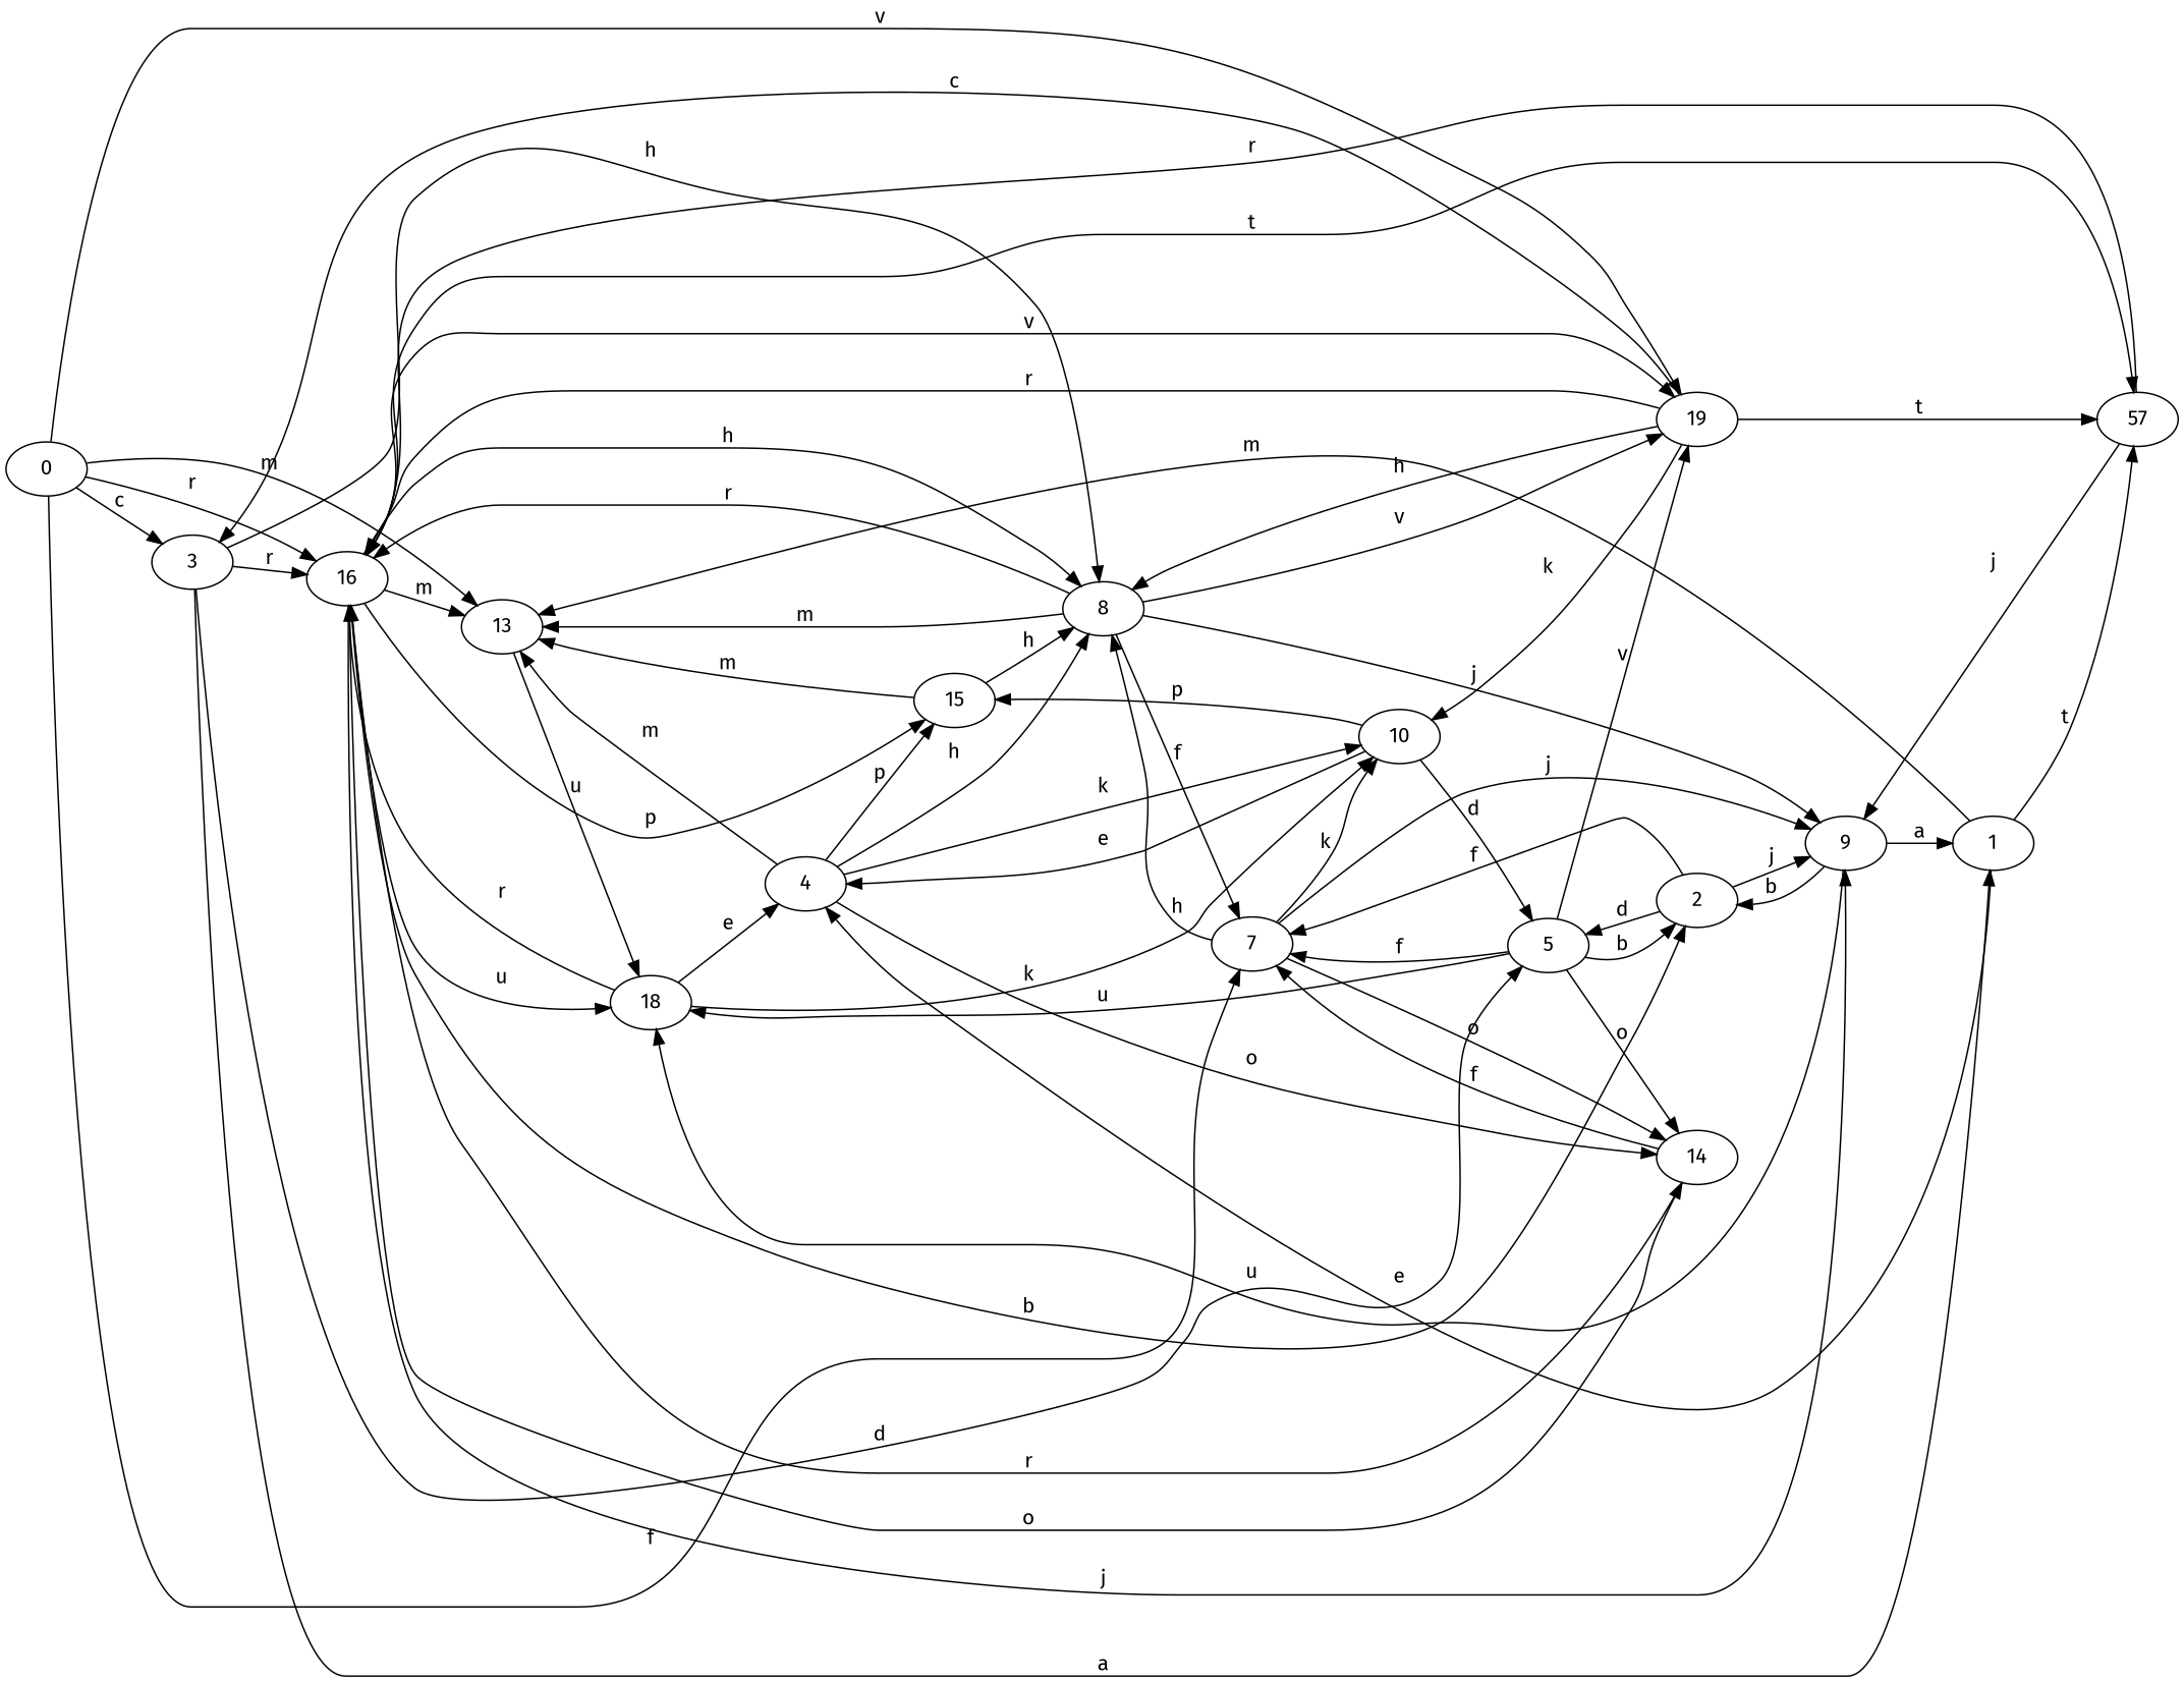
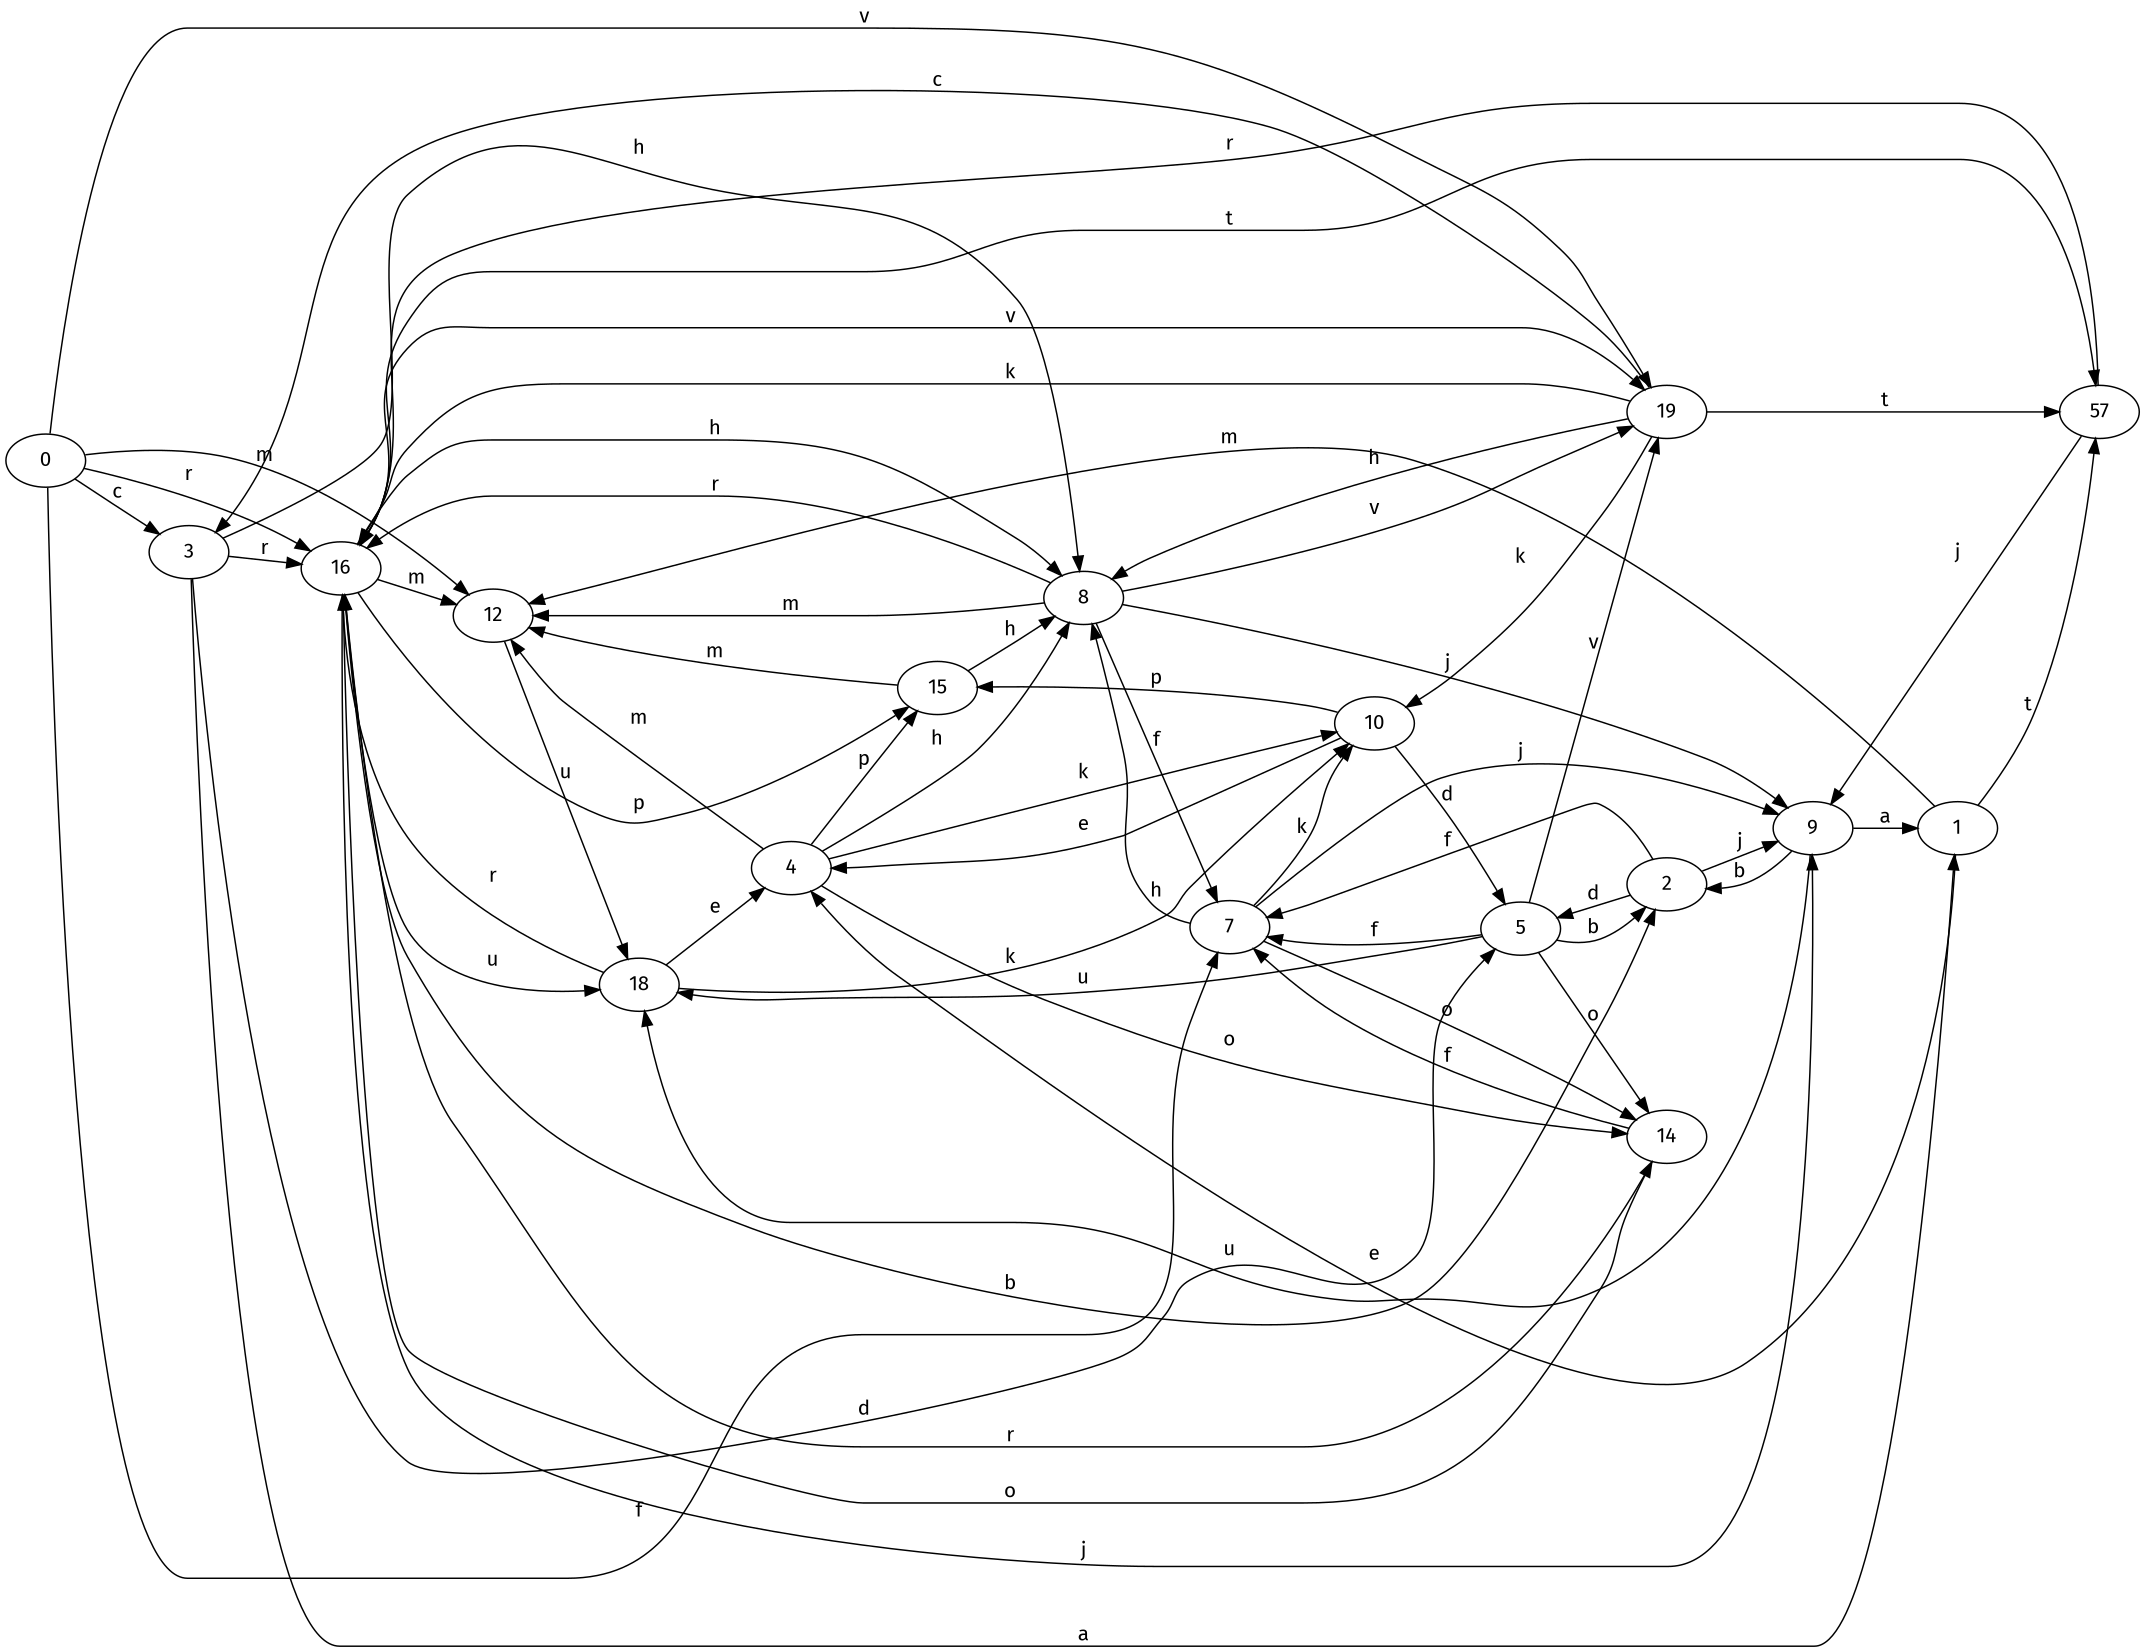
  strict digraph {
    fontname="Fira Sans"
    rankdir=LR
    node [fontname="Fira Sans"]
    edge [fontname="Fira Sans"]
    0
    3
    7
-   12 [label=13]
+   12
    16
    19
    1
    5
    8
    9
    14
    10
    18
    n14 [label=57]
    2
    15
    n17 [label=4]
    0 -> 3 [label=c]
    0 -> 7 [label=f]
    0 -> 12 [label=m]
    0 -> 16 [label=r]
    0 -> 19 [label=v]
    3 -> 16 [label=r]
    3 -> 1 [label=a]
    3 -> 5 [label=d]
    3 -> 8 [label=h]
    7 -> 8 [label=h]
    7 -> 9 [label=j]
    7 -> 14 [label=o]
    7 -> 10 [label=k]
    12 -> 18 [label=u]
    16 -> 12 [label=m]
    16 -> 19 [label=v]
    16 -> 8 [label=h]
    16 -> 9 [label=j]
    16 -> 14 [label=o]
    16 -> 18 [label=u]
    16 -> n14 [label=t]
    16 -> 2 [label=b]
    16 -> 15 [label=p]
    19 -> 3 [label=c]
-   19 -> 16 [label=r]
+   19 -> 16 [label=k]
    19 -> 8 [label=h]
    19 -> 10 [label=k]
    19 -> n14 [label=t]
    1 -> 12 [label=m]
    1 -> n14 [label=t]
    1 -> n17 [label=e]
    5 -> 7 [label=f]
    5 -> 19 [label=v]
    5 -> 14 [label=o]
    5 -> 18 [label=u]
    5 -> 2 [label=b]
    8 -> 7 [label=f]
    8 -> 12 [label=m]
    8 -> 16 [label=r]
    8 -> 19 [label=v]
    8 -> 9 [label=j]
    9 -> 1 [label=a]
    9 -> 18 [label=u]
    9 -> 2 [label=b]
    14 -> 7 [label=f]
    14 -> 16 [label=r]
    10 -> 5 [label=d]
    10 -> 15 [label=p]
    10 -> n17 [label=e]
    18 -> 16 [label=r]
    18 -> 10 [label=k]
    18 -> n17 [label=e]
    n14 -> 16 [label=r]
    n14 -> 9 [label=j]
    2 -> 7 [label=f]
    2 -> 5 [label=d]
    2 -> 9 [label=j]
    15 -> 12 [label=m]
    15 -> 8 [label=h]
    n17 -> 12 [label=m]
    n17 -> 8 [label=h]
    n17 -> 14 [label=o]
    n17 -> 10 [label=k]
    n17 -> 15 [label=p]
  }
